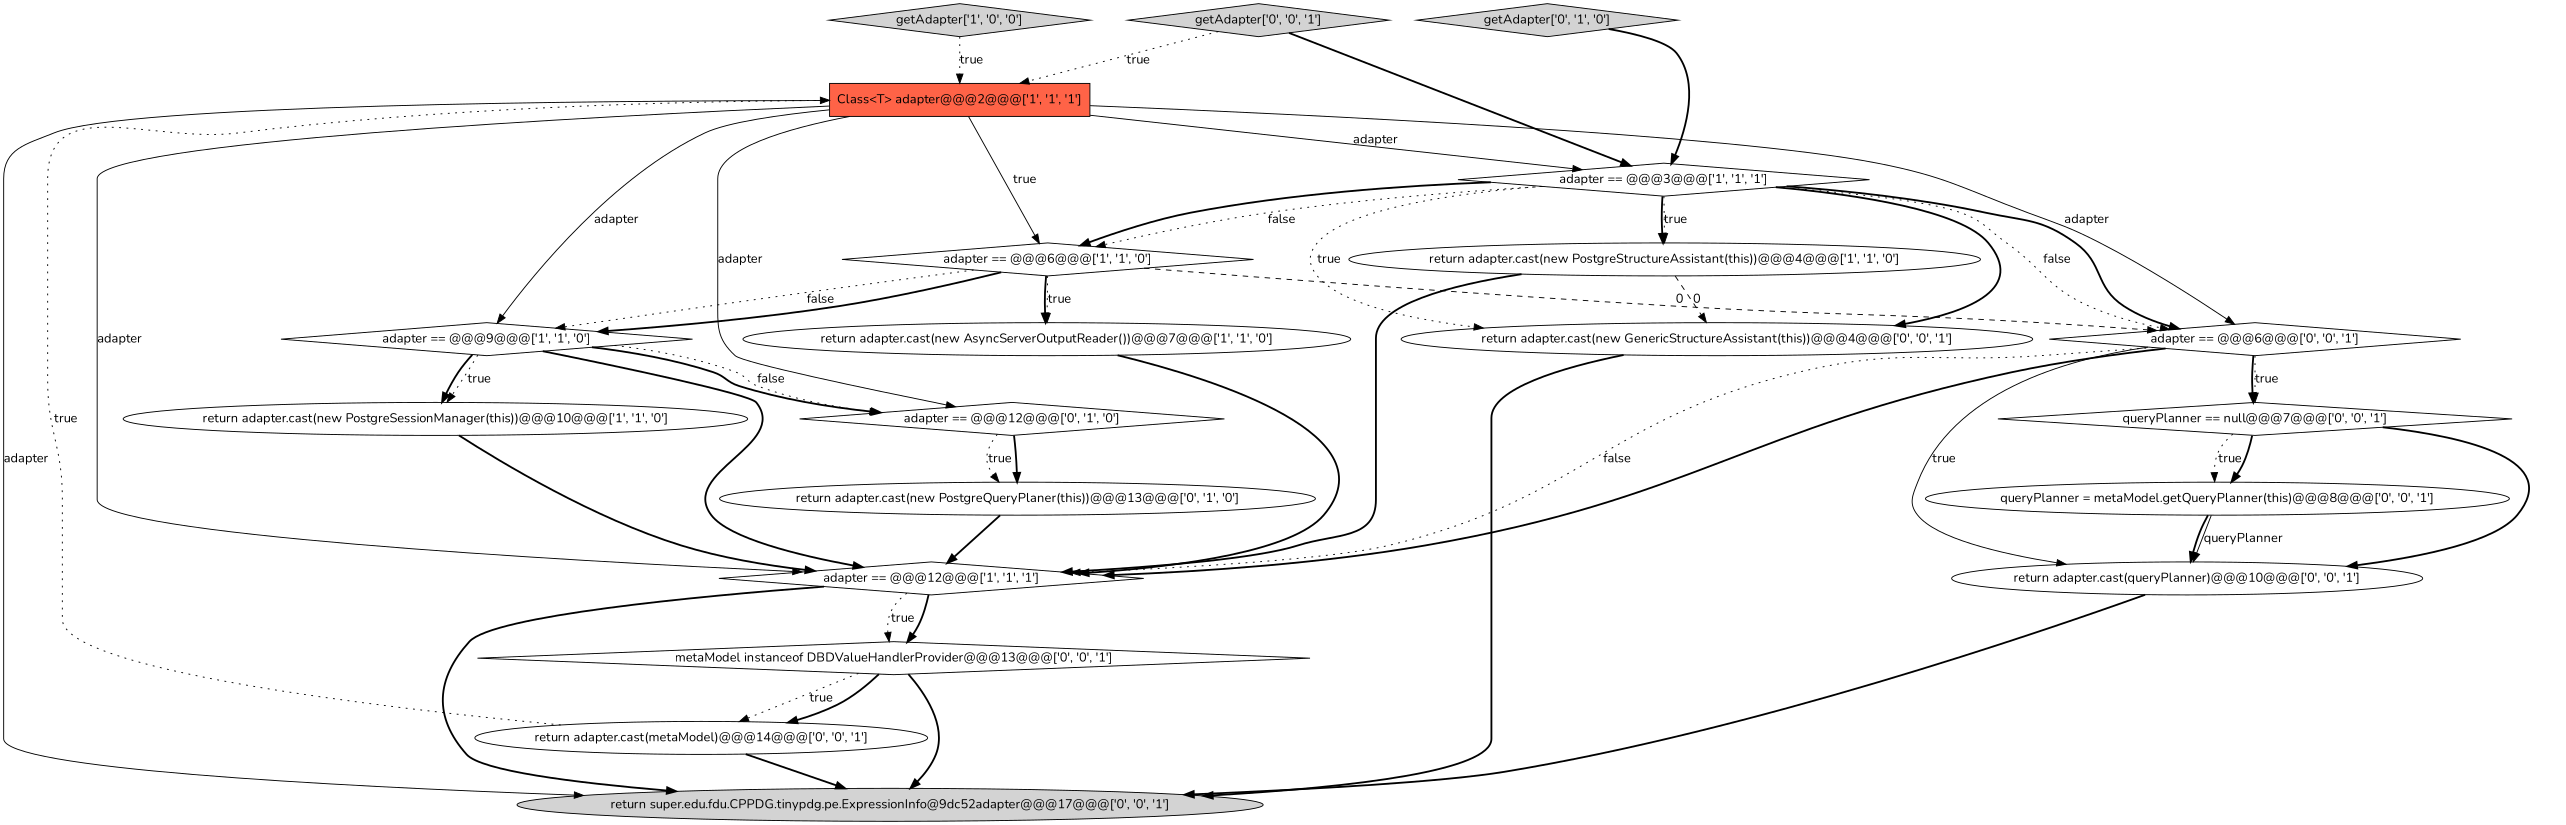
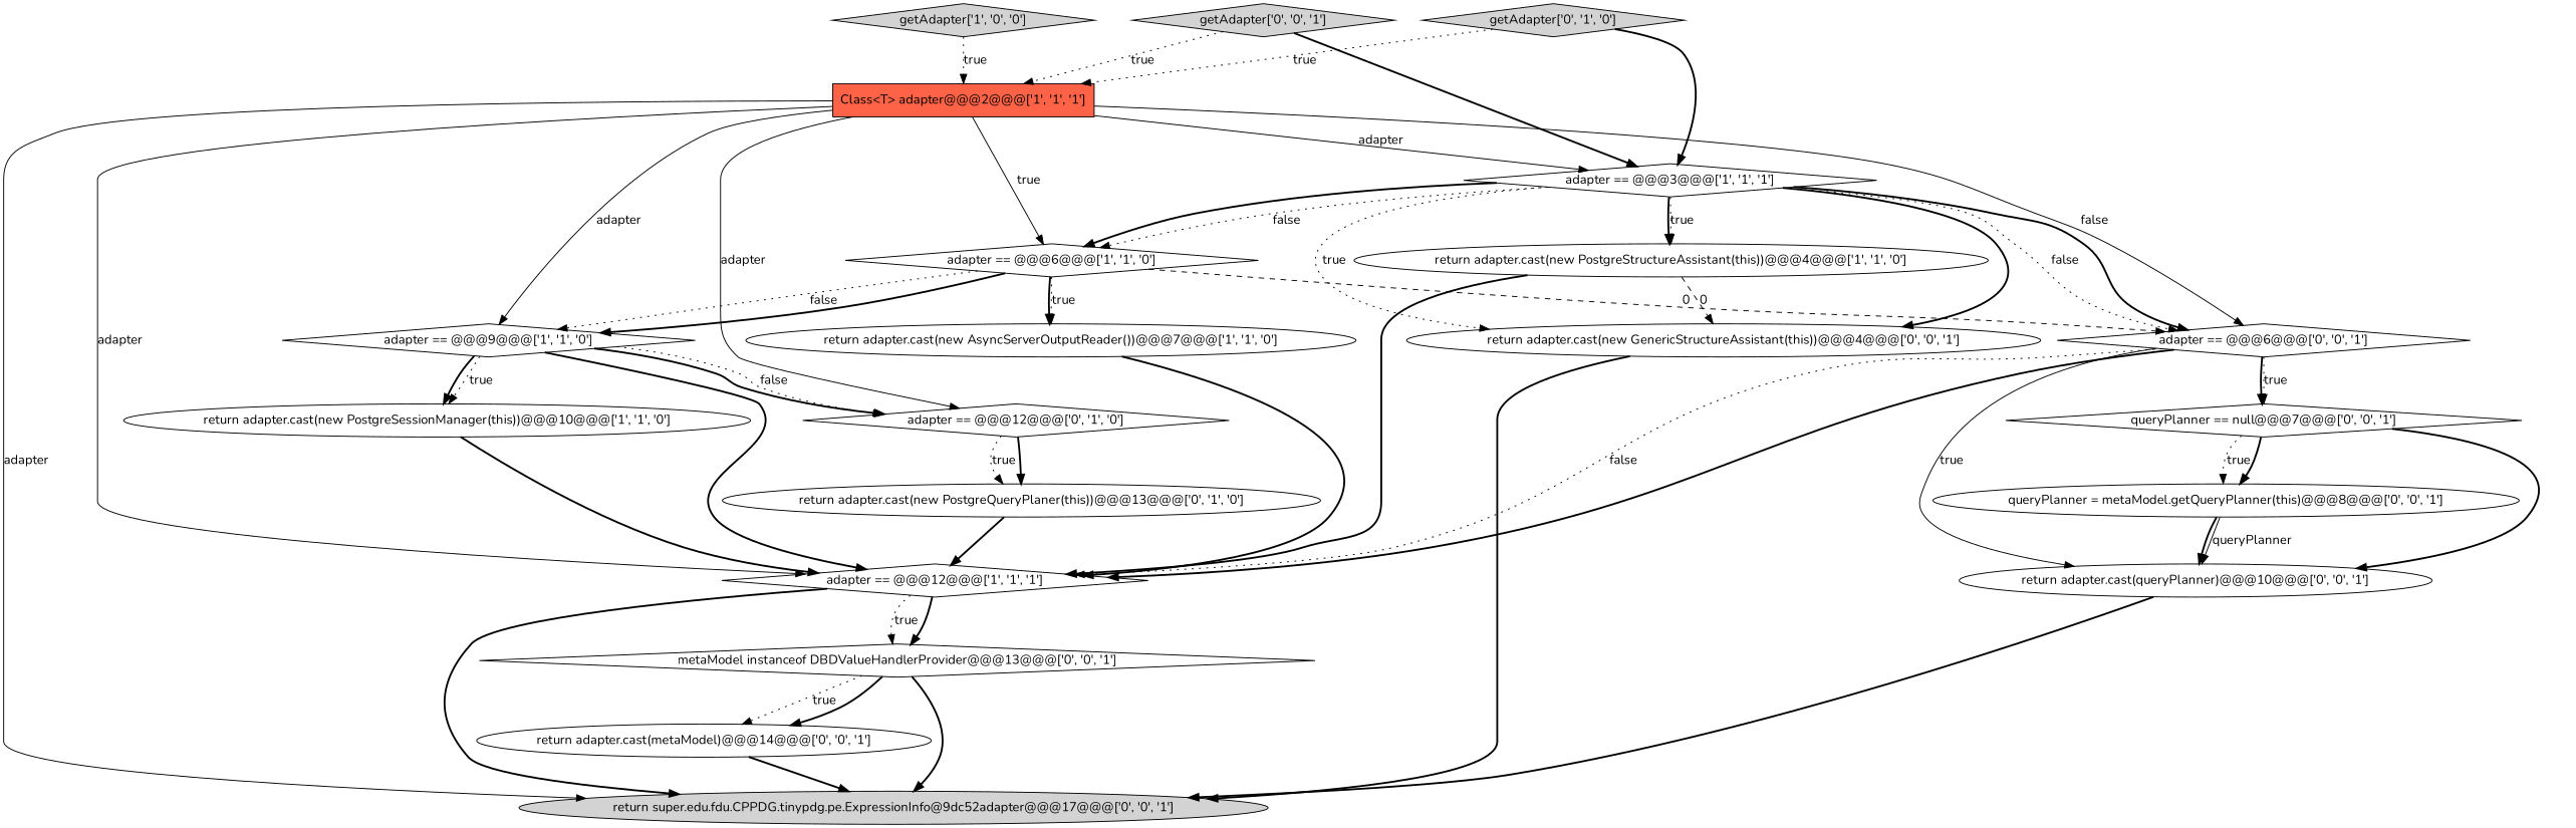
  digraph {
    fontname=Nunito
    node [fillcolor=white fontname=Nunito shape=diamond style=filled]
    edge [fontname=Nunito style=bold]
    n1 [fillcolor=lightgray label="getAdapter['1', '0', '0']"]
    n2 [fillcolor=tomato label="Class<T> adapter@@@2@@@['1', '1', '1']" shape=box]
    n3 [label="adapter == @@@3@@@['1', '1', '1']"]
    n4 [label="return adapter.cast(new PostgreStructureAssistant(this))@@@4@@@['1', '1', '0']" shape=ellipse]
    n5 [label="return adapter.cast(new GenericStructureAssistant(this))@@@4@@@['0', '0', '1']" shape=ellipse]
    n6 [label="adapter == @@@6@@@['1', '1', '0']"]
    n7 [label="adapter == @@@6@@@['0', '0', '1']"]
    n8 [fillcolor=lightgray label="return super.edu.fdu.CPPDG.tinypdg.pe.ExpressionInfo@9dc52adapter@@@17@@@['0', '0', '1']" shape=ellipse]
    n9 [label="adapter == @@@12@@@['1', '1', '1']"]
    n10 [label="adapter == @@@12@@@['0', '1', '0']"]
    n11 [label="adapter == @@@9@@@['1', '1', '0']"]
    n12 [label="return adapter.cast(metaModel)@@@14@@@['0', '0', '1']" shape=ellipse]
    n13 [label="metaModel instanceof DBDValueHandlerProvider@@@13@@@['0', '0', '1']"]
    n14 [label="return adapter.cast(new PostgreQueryPlaner(this))@@@13@@@['0', '1', '0']" shape=ellipse]
    n15 [fillcolor=lightgray label="getAdapter['0', '1', '0']"]
    n16 [fillcolor=lightgray label="getAdapter['0', '0', '1']"]
    n17 [label="return adapter.cast(new PostgreSessionManager(this))@@@10@@@['1', '1', '0']" shape=ellipse]
    n18 [label="return adapter.cast(new AsyncServerOutputReader())@@@7@@@['1', '1', '0']" shape=ellipse]
    n19 [label="return adapter.cast(queryPlanner)@@@10@@@['0', '0', '1']" shape=ellipse]
    n20 [label="queryPlanner == null@@@7@@@['0', '0', '1']"]
    n21 [label="queryPlanner = metaModel.getQueryPlanner(this)@@@8@@@['0', '0', '1']" shape=ellipse]
    n1 -> n2 [label=true style=dotted]
    n2 -> n3 [label=adapter style=solid]
    n2 -> n6 [label=true style=solid]
-   n2 -> n7 [label=adapter style=solid]
+   n2 -> n7 [label=false style=solid]
    n2 -> n8 [label=adapter style=solid]
    n2 -> n9 [label=adapter style=solid]
    n2 -> n10 [label=adapter style=solid]
    n2 -> n11 [label=adapter style=solid]
    n3 -> n4 [label=true style=dotted]
    n3 -> n4
    n3 -> n5 [label=true style=dotted]
    n3 -> n5
    n3 -> n6 [label=false style=dotted]
    n3 -> n6
    n3 -> n7 [label=false style=dotted]
    n3 -> n7
    n4 -> n5 [label=0 style=dashed]
    n4 -> n9
    n5 -> n8
    n6 -> n7 [label=0 style=dashed]
    n6 -> n11
    n6 -> n11 [label=false style=dotted]
    n6 -> n18 [label=true style=dotted]
    n6 -> n18
    n7 -> n9 [label=false style=dotted]
    n7 -> n9
    n7 -> n19 [label=true style=solid]
    n7 -> n20 [label=true style=dotted]
    n7 -> n20
    n9 -> n8
    n9 -> n13
    n9 -> n13 [label=true style=dotted]
    n10 -> n14
    n10 -> n14 [label=true style=dotted]
    n11 -> n9
    n11 -> n10
    n11 -> n10 [label=false style=dotted]
    n11 -> n17 [label=true style=dotted]
    n11 -> n17
    n12 -> n8
    n13 -> n8
    n13 -> n12 [label=true style=dotted]
    n13 -> n12
    n14 -> n9
-   n12 -> n2 [label=true style=dotted]
+   n15 -> n2 [label=true style=dotted]
    n15 -> n3
    n16 -> n2 [label=true style=dotted]
    n16 -> n3
    n17 -> n9
    n18 -> n9
    n19 -> n8
    n20 -> n19
    n20 -> n21 [label=true style=dotted]
    n20 -> n21
    n21 -> n19
    n21 -> n19 [label=queryPlanner style=solid]
  }
